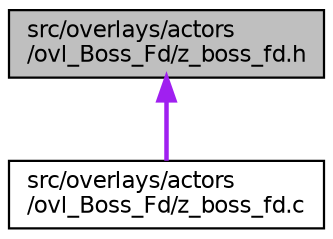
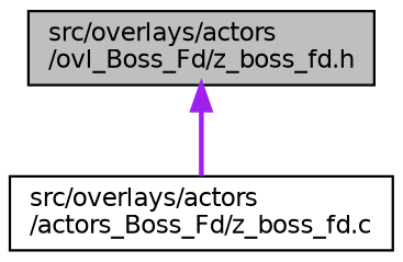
  digraph {
    node [color=black fontname=Helvetica fontsize=10 shape=record style=filled]
    n1 [fillcolor=grey75 fontcolor=black height=0.2 label="src/overlays/actors\l/ovl_Boss_Fd/z_boss_fd.h" width=0.4]
-   n2 [fillcolor=white height=0.2 label="src/overlays/actors\l/ovl_Boss_Fd/z_boss_fd.c" width=0.4]
+   n2 [fillcolor=white height=0.2 label="src/overlays/actors\l/actors_Boss_Fd/z_boss_fd.c" width=0.4]
    n1 -> n2 [color=purple dir=back fontname=Helvetica fontsize=10 labelfontname=Helvetica labelfontsize=10 style=bold]
  }
